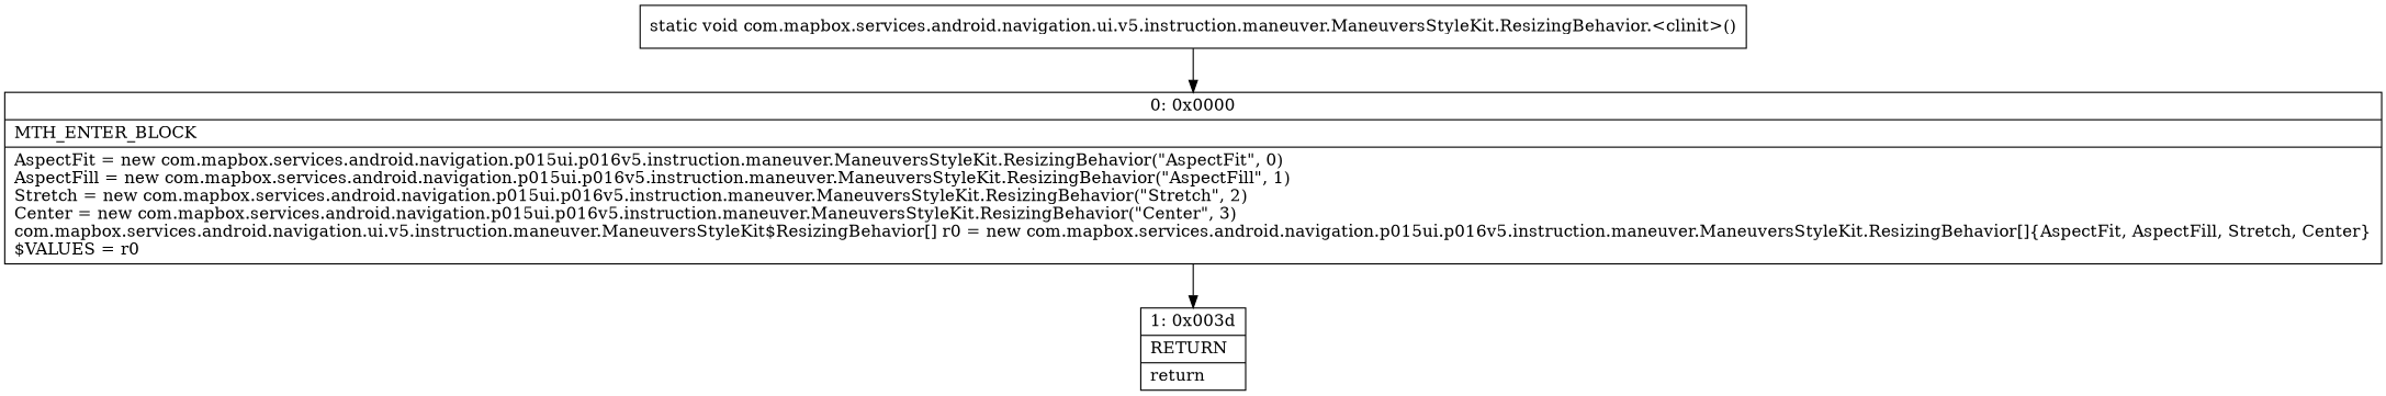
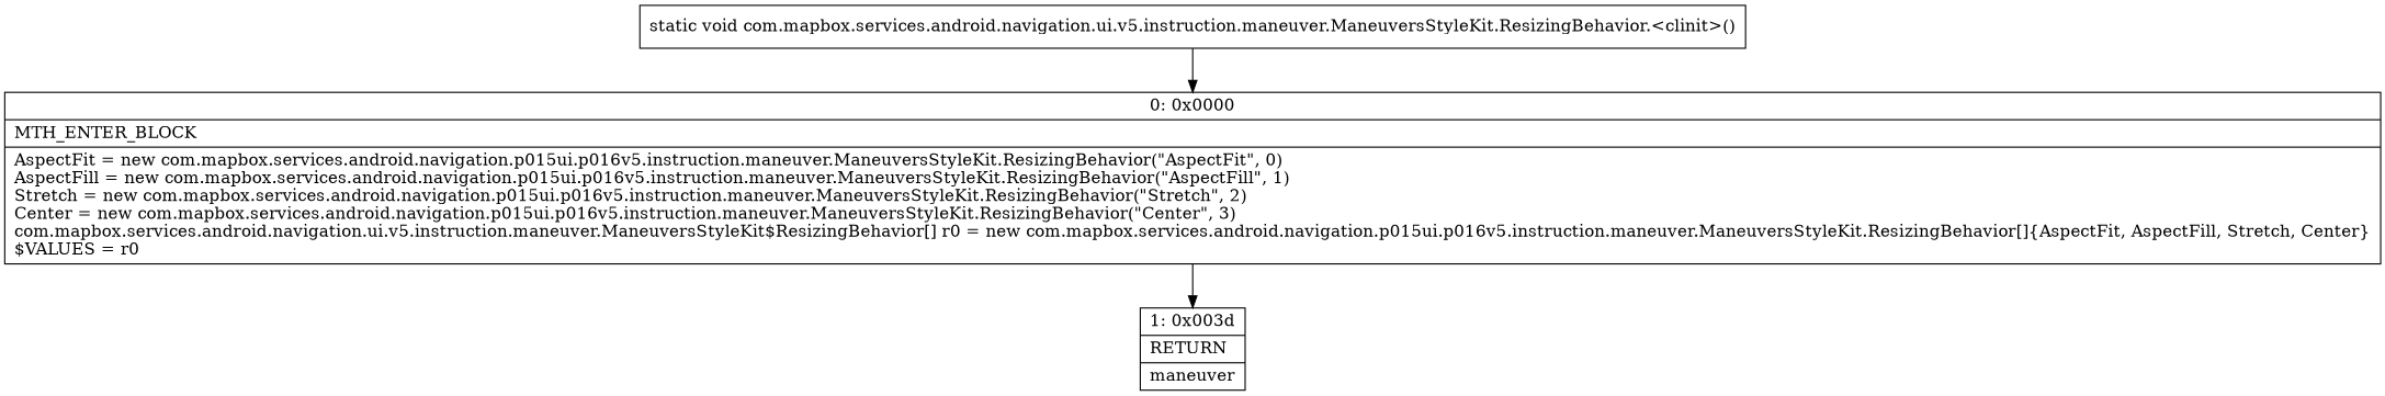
  digraph {
    node [shape=record]
    n1 [label="{0\:\ 0x0000|MTH_ENTER_BLOCK\l|AspectFit = new com.mapbox.services.android.navigation.p015ui.p016v5.instruction.maneuver.ManeuversStyleKit.ResizingBehavior(\"AspectFit\", 0)\lAspectFill = new com.mapbox.services.android.navigation.p015ui.p016v5.instruction.maneuver.ManeuversStyleKit.ResizingBehavior(\"AspectFill\", 1)\lStretch = new com.mapbox.services.android.navigation.p015ui.p016v5.instruction.maneuver.ManeuversStyleKit.ResizingBehavior(\"Stretch\", 2)\lCenter = new com.mapbox.services.android.navigation.p015ui.p016v5.instruction.maneuver.ManeuversStyleKit.ResizingBehavior(\"Center\", 3)\lcom.mapbox.services.android.navigation.ui.v5.instruction.maneuver.ManeuversStyleKit$ResizingBehavior[] r0 = new com.mapbox.services.android.navigation.p015ui.p016v5.instruction.maneuver.ManeuversStyleKit.ResizingBehavior[]\{AspectFit, AspectFill, Stretch, Center\}\l$VALUES = r0\l}"]
-   n2 [label="{1\:\ 0x003d|RETURN\l|return\l}"]
+   n2 [label="{1\:\ 0x003d|RETURN\l|maneuver\l}"]
    n3 [label="{static void com.mapbox.services.android.navigation.ui.v5.instruction.maneuver.ManeuversStyleKit.ResizingBehavior.\<clinit\>() }"]
    n1 -> n2
    n3 -> n1
  }
